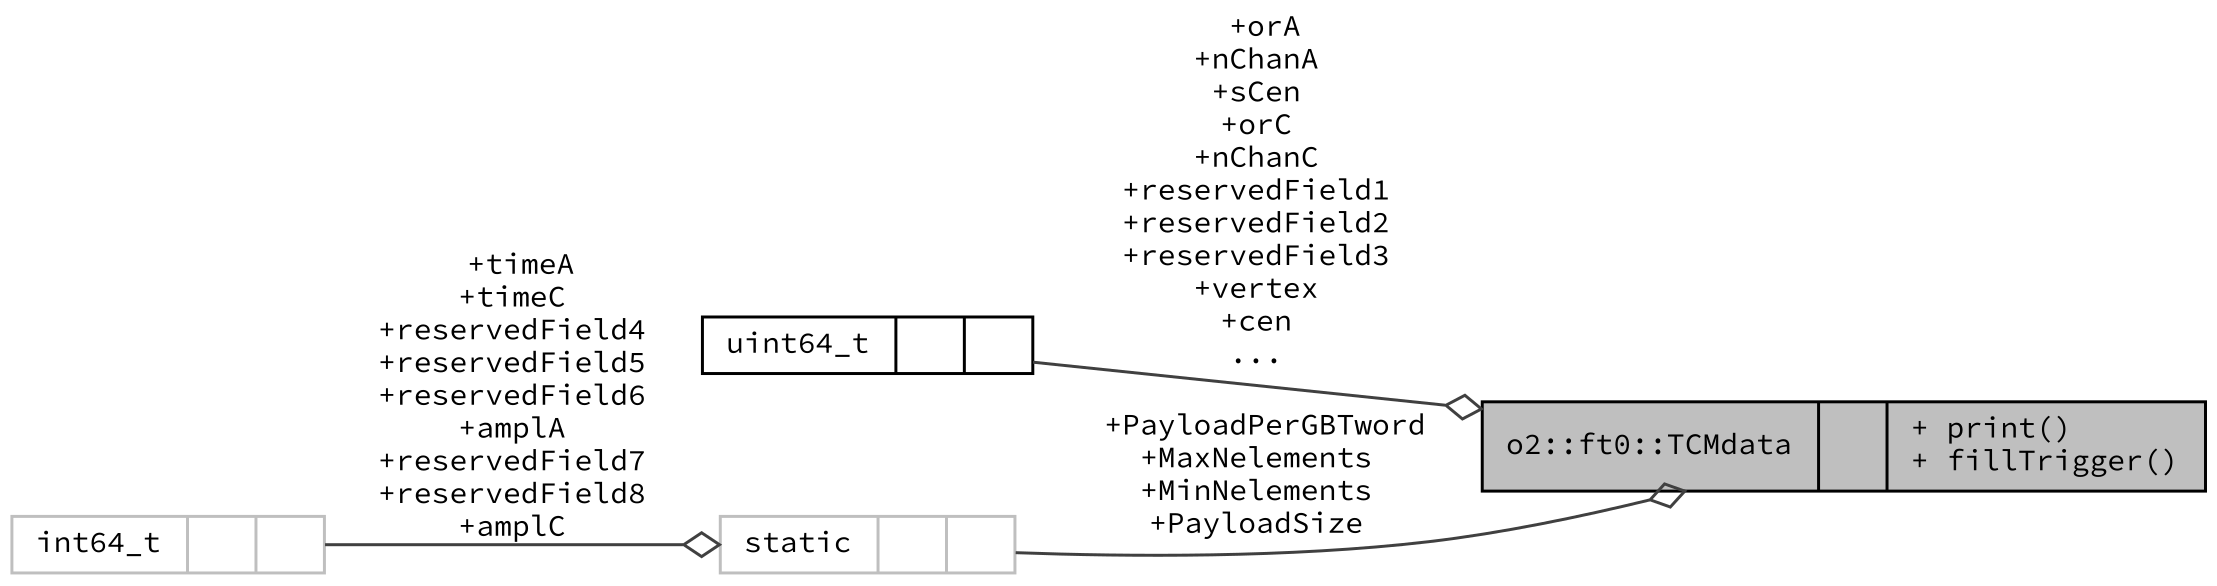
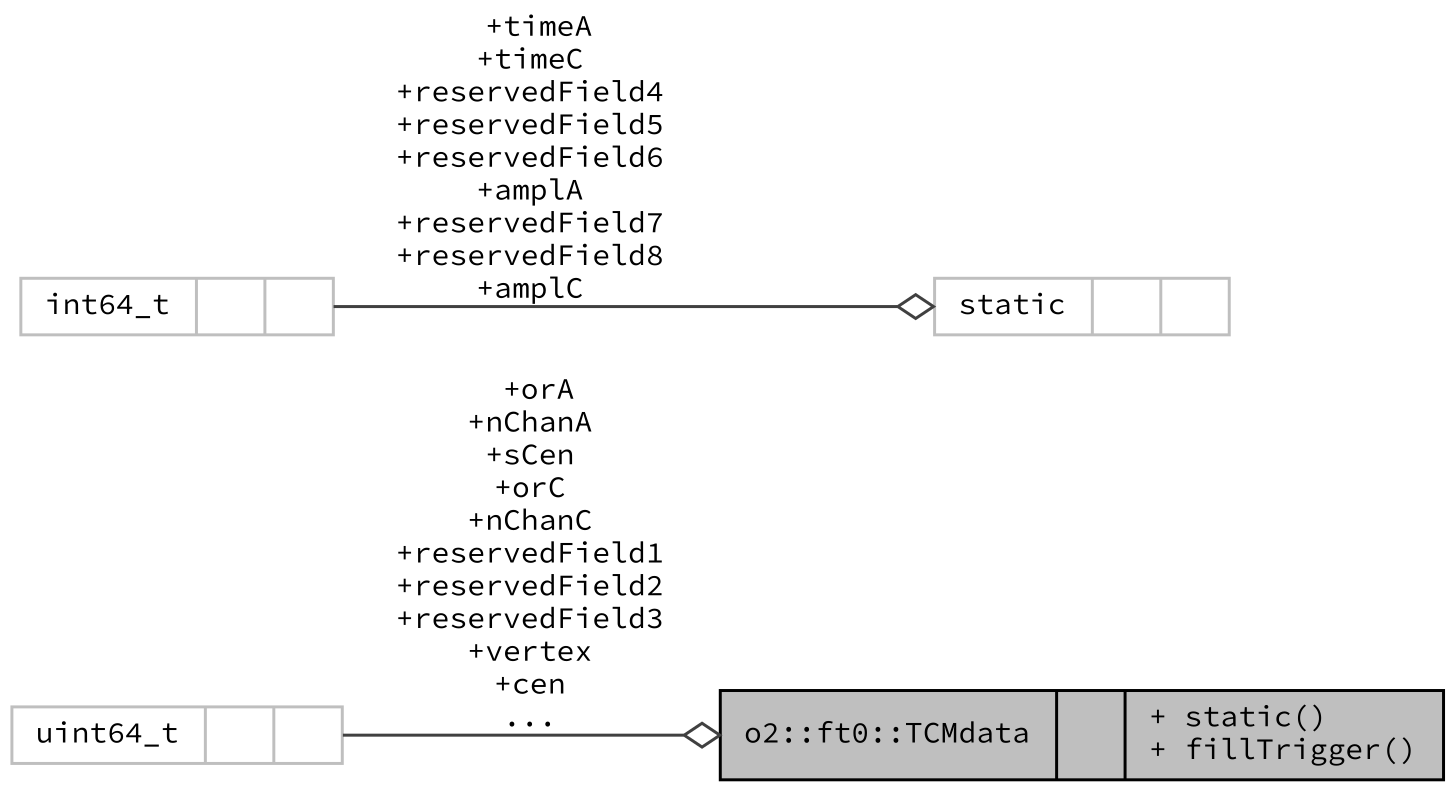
  digraph {
    fontname="Source Code Pro"
    rankdir=LR
    node [color=black fontname="Source Code Pro" fontsize=10 shape=record]
    edge [arrowhead=odiamond color=grey25 fontname="Source Code Pro" fontsize=10 labelfontname=Helvetica labelfontsize=10 style=solid]
-   n1 [fillcolor=grey75 fontcolor=black height=0.2 label="{o2::ft0::TCMdata\n||+ print()\l+ fillTrigger()\l}" style=filled width=0.4]
-   n2 [height=0.2 label="{uint64_t\n||}" width=0.4]
+   n1 [fillcolor=grey75 fontcolor=black height=0.2 label="{o2::ft0::TCMdata\n||+ static()\l+ fillTrigger()\l}" style=filled width=0.4]
+   n2 [color=grey75 height=0.2 label="{uint64_t\n||}" width=0.4]
    n3 [color=grey75 height=0.2 label="{int64_t\n||}" width=0.4]
    n4 [color=grey75 height=0.2 label="{static\n||}" width=0.4]
    n2 -> n1 [label=" +orA\n+nChanA\n+sCen\n+orC\n+nChanC\n+reservedField1\n+reservedField2\n+reservedField3\n+vertex\n+cen\n..."]
    n3 -> n4 [label=" +timeA\n+timeC\n+reservedField4\n+reservedField5\n+reservedField6\n+amplA\n+reservedField7\n+reservedField8\n+amplC"]
-   n4 -> n1 [label=" +PayloadPerGBTword\n+MaxNelements\n+MinNelements\n+PayloadSize"]
  }
